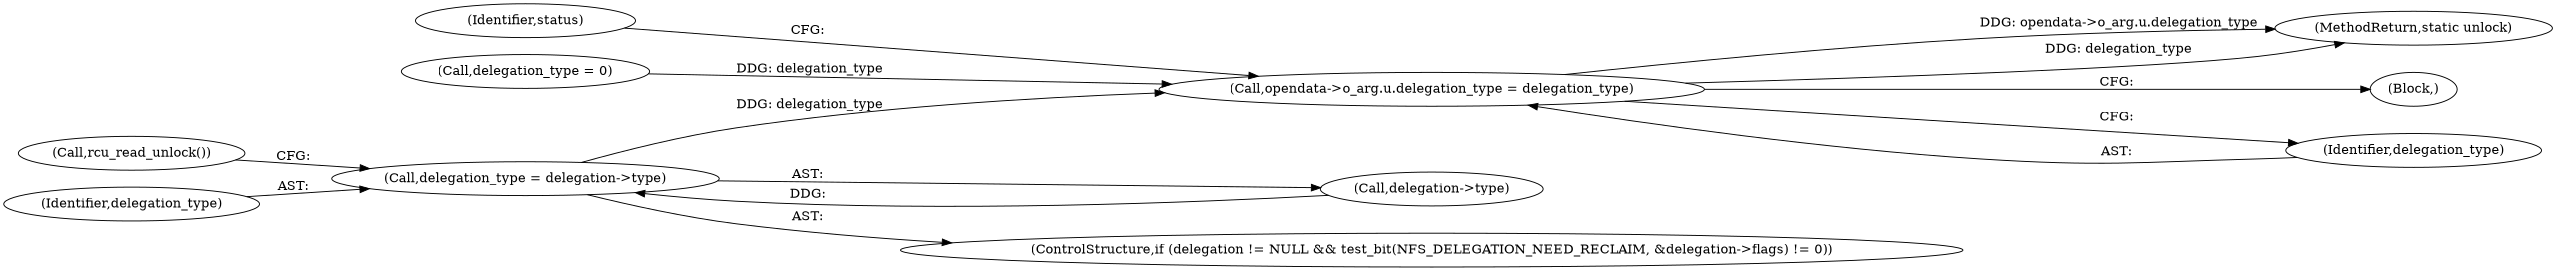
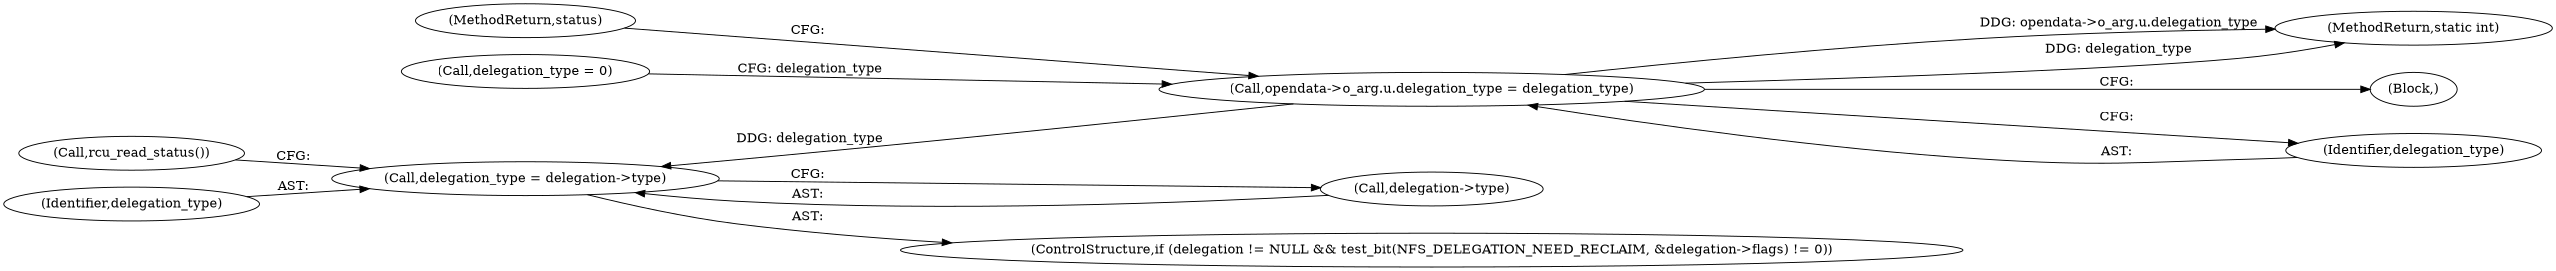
  digraph {
    rankdir=LR
    n1 [label="(Call,delegation_type = delegation->type)"]
    n2 [label="(Call,opendata->o_arg.u.delegation_type = delegation_type)"]
    n3 [label="(Call,delegation->type)"]
    n4 [label="(ControlStructure,if (delegation != NULL && test_bit(NFS_DELEGATION_NEED_RECLAIM, &delegation->flags) != 0))"]
-   n5 [label="(MethodReturn,static unlock)"]
+   n5 [label="(MethodReturn,static int)"]
    n6 [label="(Block,)"]
    n7 [label="(Identifier,delegation_type)"]
-   n8 [label="(Identifier,status)"]
+   n8 [label="(MethodReturn,status)"]
    n9 [label="(Call,delegation_type = 0)"]
-   n10 [label="(Call,rcu_read_unlock())"]
+   n10 [label="(Call,rcu_read_status())"]
    n11 [label="(Identifier,delegation_type)"]
-   n1 -> n2 [label="DDG: delegation_type"]
-   n1 -> n3 [label="AST: "]
+   n2 -> n1 [label="DDG: delegation_type"]
+   n1 -> n3 [label="CFG: "]
    n1 -> n4 [label="AST: "]
    n2 -> n5 [label="DDG: opendata->o_arg.u.delegation_type"]
    n2 -> n5 [label="DDG: delegation_type"]
    n2 -> n6 [label="CFG: "]
    n2 -> n7 [label="CFG: "]
-   n3 -> n1 [label="DDG: "]
+   n3 -> n1 [label="AST: "]
    n7 -> n2 [label="AST: "]
    n8 -> n2 [label="CFG: "]
-   n9 -> n2 [label="DDG: delegation_type"]
+   n9 -> n2 [label="CFG: delegation_type"]
    n10 -> n1 [label="CFG: "]
    n11 -> n1 [label="AST: "]
  }
